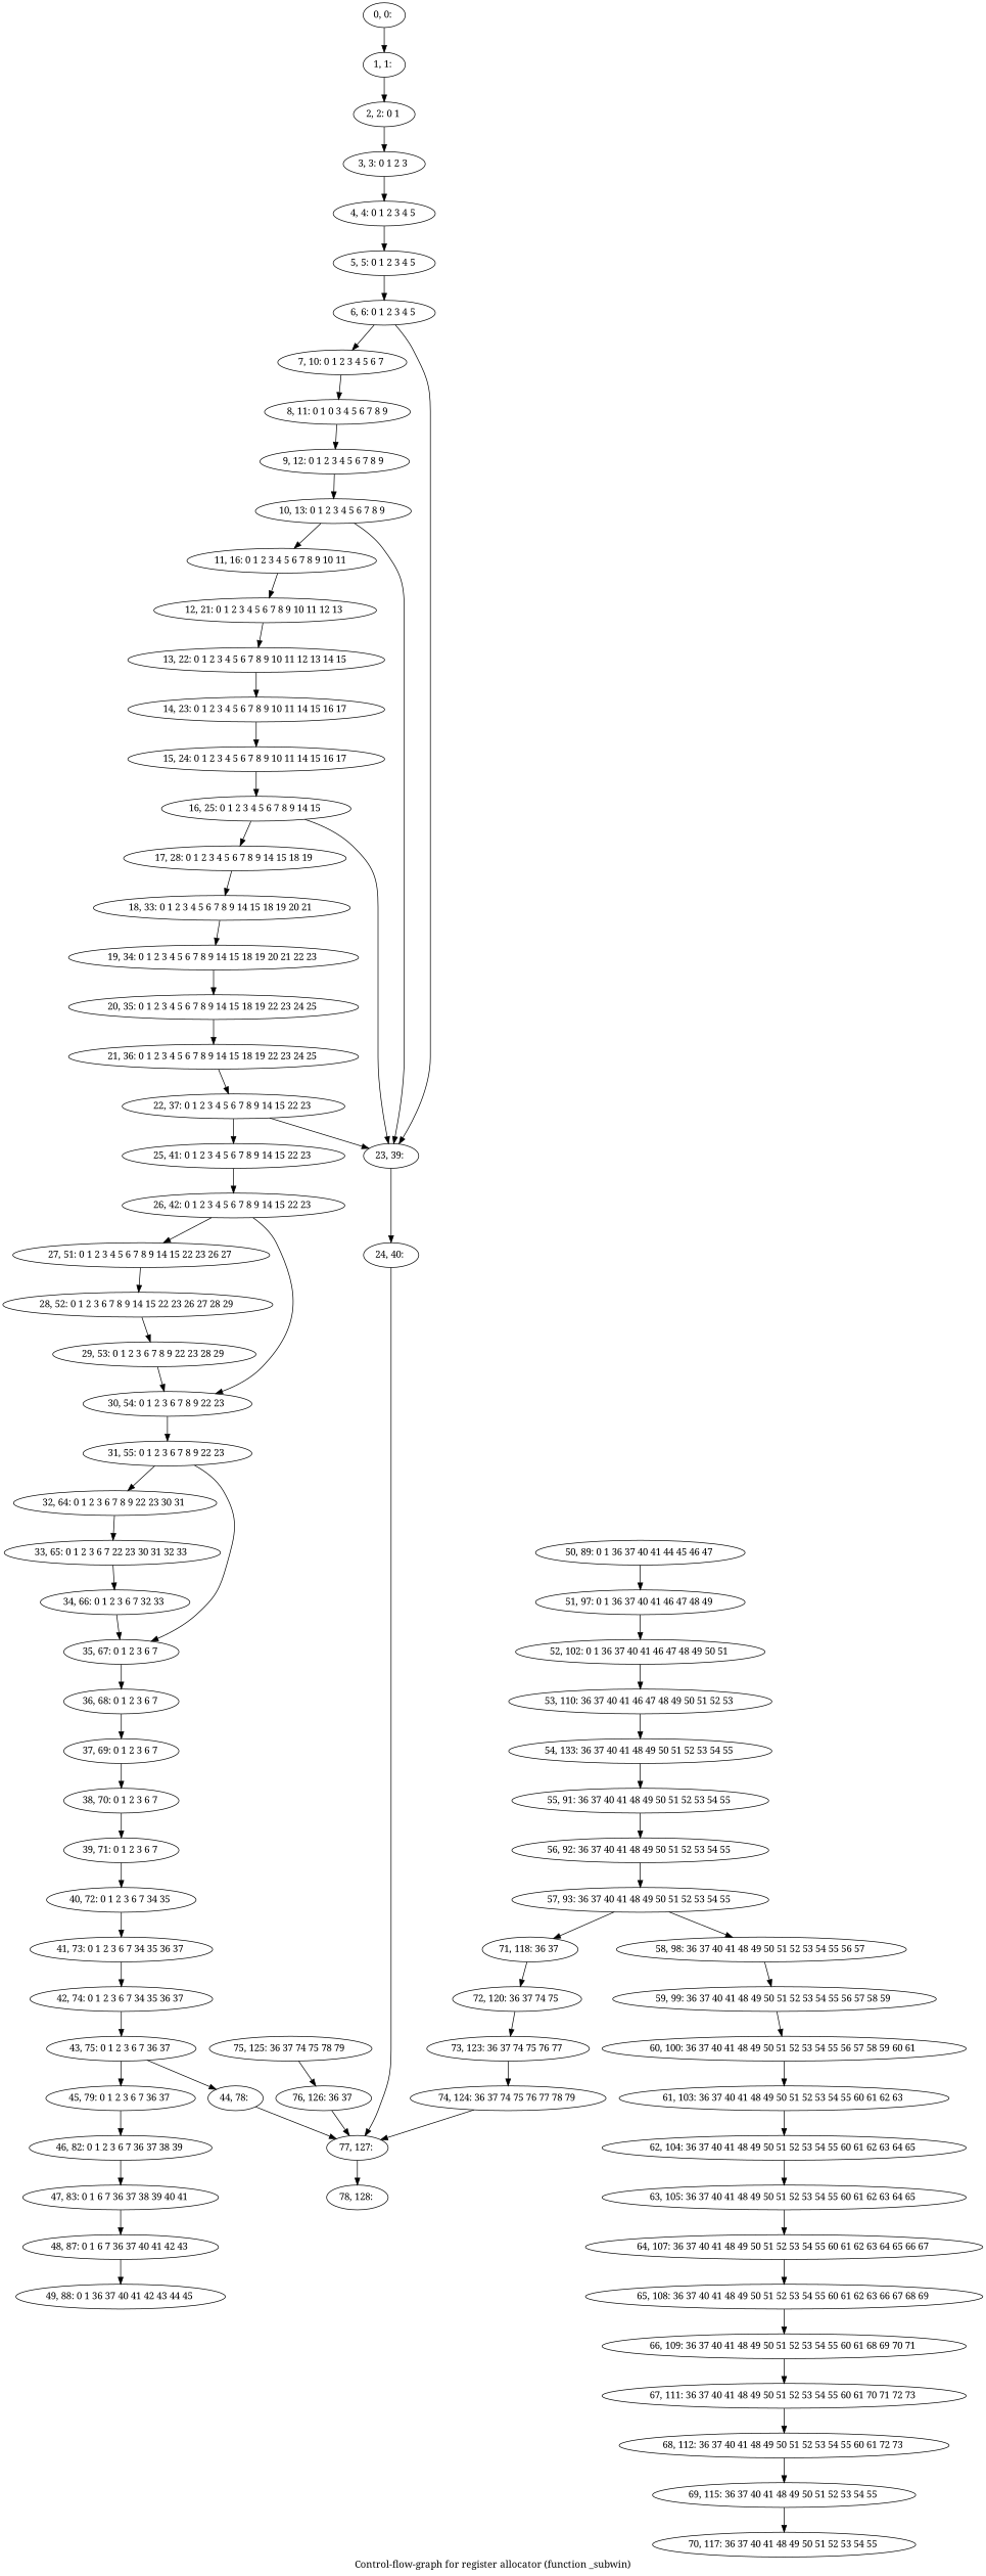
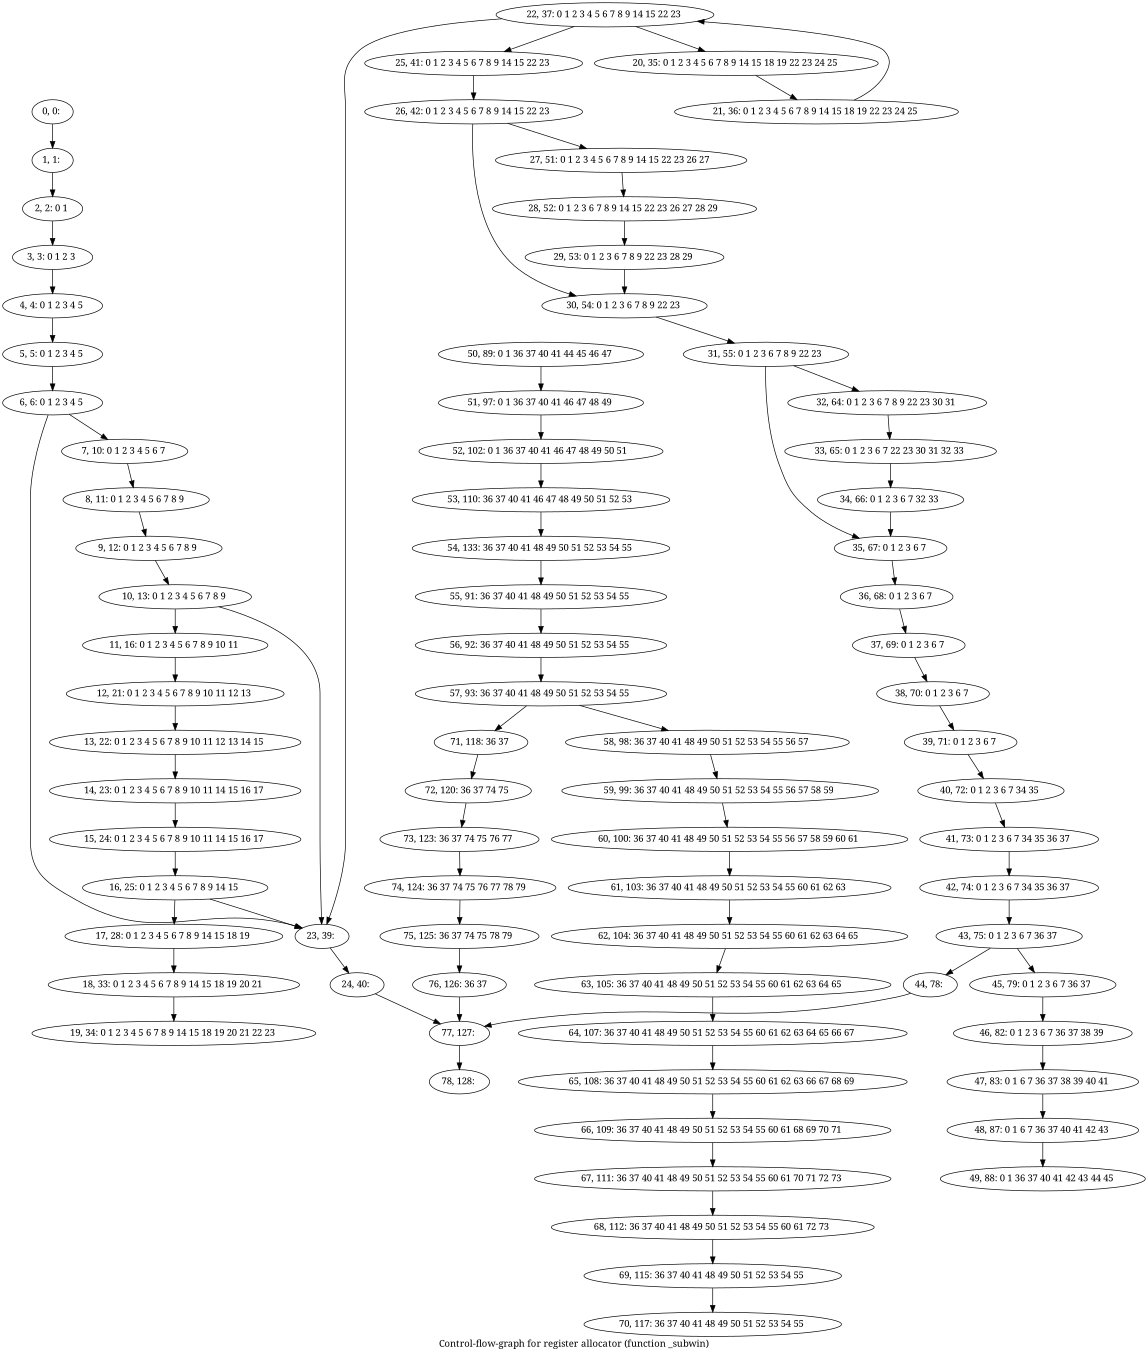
  digraph {
    fontname="Noto Serif"
    label="Control-flow-graph for register allocator (function _subwin)"
    node [fontname="Noto Serif"]
    edge [fontname="Noto Serif"]
    n1 [label="0, 0: "]
    n2 [label="1, 1: "]
    n3 [label="2, 2: 0 1 "]
    n4 [label="3, 3: 0 1 2 3 "]
    n5 [label="4, 4: 0 1 2 3 4 5 "]
    n6 [label="5, 5: 0 1 2 3 4 5 "]
    n7 [label="6, 6: 0 1 2 3 4 5 "]
    n8 [label="7, 10: 0 1 2 3 4 5 6 7 "]
    n9 [label="23, 39: "]
-   n10 [label="8, 11: 0 1 0 3 4 5 6 7 8 9"]
+   n10 [label="8, 11: 0 1 2 3 4 5 6 7 8 9 "]
    n11 [label="24, 40: "]
    n12 [label="9, 12: 0 1 2 3 4 5 6 7 8 9 "]
    n13 [label="10, 13: 0 1 2 3 4 5 6 7 8 9 "]
    n14 [label="11, 16: 0 1 2 3 4 5 6 7 8 9 10 11 "]
    n15 [label="12, 21: 0 1 2 3 4 5 6 7 8 9 10 11 12 13 "]
    n16 [label="13, 22: 0 1 2 3 4 5 6 7 8 9 10 11 12 13 14 15 "]
    n17 [label="14, 23: 0 1 2 3 4 5 6 7 8 9 10 11 14 15 16 17 "]
    n18 [label="15, 24: 0 1 2 3 4 5 6 7 8 9 10 11 14 15 16 17 "]
    n19 [label="16, 25: 0 1 2 3 4 5 6 7 8 9 14 15 "]
    n20 [label="17, 28: 0 1 2 3 4 5 6 7 8 9 14 15 18 19 "]
    n21 [label="18, 33: 0 1 2 3 4 5 6 7 8 9 14 15 18 19 20 21 "]
    n22 [label="19, 34: 0 1 2 3 4 5 6 7 8 9 14 15 18 19 20 21 22 23 "]
    n23 [label="20, 35: 0 1 2 3 4 5 6 7 8 9 14 15 18 19 22 23 24 25 "]
    n24 [label="21, 36: 0 1 2 3 4 5 6 7 8 9 14 15 18 19 22 23 24 25 "]
    n25 [label="22, 37: 0 1 2 3 4 5 6 7 8 9 14 15 22 23 "]
    n26 [label="25, 41: 0 1 2 3 4 5 6 7 8 9 14 15 22 23 "]
    n27 [label="26, 42: 0 1 2 3 4 5 6 7 8 9 14 15 22 23 "]
    n28 [label="77, 127: "]
    n29 [label="78, 128: "]
    n30 [label="27, 51: 0 1 2 3 4 5 6 7 8 9 14 15 22 23 26 27 "]
    n31 [label="30, 54: 0 1 2 3 6 7 8 9 22 23 "]
    n32 [label="28, 52: 0 1 2 3 6 7 8 9 14 15 22 23 26 27 28 29 "]
    n33 [label="31, 55: 0 1 2 3 6 7 8 9 22 23 "]
    n34 [label="29, 53: 0 1 2 3 6 7 8 9 22 23 28 29 "]
    n35 [label="32, 64: 0 1 2 3 6 7 8 9 22 23 30 31 "]
    n36 [label="35, 67: 0 1 2 3 6 7 "]
    n37 [label="33, 65: 0 1 2 3 6 7 22 23 30 31 32 33 "]
    n38 [label="36, 68: 0 1 2 3 6 7 "]
    n39 [label="34, 66: 0 1 2 3 6 7 32 33 "]
    n40 [label="37, 69: 0 1 2 3 6 7 "]
    n41 [label="38, 70: 0 1 2 3 6 7 "]
    n42 [label="39, 71: 0 1 2 3 6 7 "]
    n43 [label="40, 72: 0 1 2 3 6 7 34 35 "]
    n44 [label="41, 73: 0 1 2 3 6 7 34 35 36 37 "]
    n45 [label="42, 74: 0 1 2 3 6 7 34 35 36 37 "]
    n46 [label="43, 75: 0 1 2 3 6 7 36 37 "]
    n47 [label="44, 78: "]
    n48 [label="45, 79: 0 1 2 3 6 7 36 37 "]
    n49 [label="46, 82: 0 1 2 3 6 7 36 37 38 39 "]
    n50 [label="47, 83: 0 1 6 7 36 37 38 39 40 41 "]
    n51 [label="48, 87: 0 1 6 7 36 37 40 41 42 43 "]
    n52 [label="49, 88: 0 1 36 37 40 41 42 43 44 45 "]
    n53 [label="50, 89: 0 1 36 37 40 41 44 45 46 47 "]
    n54 [label="51, 97: 0 1 36 37 40 41 46 47 48 49 "]
    n55 [label="52, 102: 0 1 36 37 40 41 46 47 48 49 50 51 "]
    n56 [label="53, 110: 36 37 40 41 46 47 48 49 50 51 52 53 "]
    n57 [label="54, 133: 36 37 40 41 48 49 50 51 52 53 54 55 "]
    n58 [label="55, 91: 36 37 40 41 48 49 50 51 52 53 54 55 "]
    n59 [label="56, 92: 36 37 40 41 48 49 50 51 52 53 54 55 "]
    n60 [label="57, 93: 36 37 40 41 48 49 50 51 52 53 54 55 "]
    n61 [label="58, 98: 36 37 40 41 48 49 50 51 52 53 54 55 56 57 "]
    n62 [label="71, 118: 36 37 "]
    n63 [label="59, 99: 36 37 40 41 48 49 50 51 52 53 54 55 56 57 58 59 "]
    n64 [label="72, 120: 36 37 74 75 "]
    n65 [label="60, 100: 36 37 40 41 48 49 50 51 52 53 54 55 56 57 58 59 60 61 "]
    n66 [label="61, 103: 36 37 40 41 48 49 50 51 52 53 54 55 60 61 62 63 "]
    n67 [label="62, 104: 36 37 40 41 48 49 50 51 52 53 54 55 60 61 62 63 64 65 "]
    n68 [label="63, 105: 36 37 40 41 48 49 50 51 52 53 54 55 60 61 62 63 64 65 "]
    n69 [label="64, 107: 36 37 40 41 48 49 50 51 52 53 54 55 60 61 62 63 64 65 66 67 "]
    n70 [label="65, 108: 36 37 40 41 48 49 50 51 52 53 54 55 60 61 62 63 66 67 68 69 "]
    n71 [label="66, 109: 36 37 40 41 48 49 50 51 52 53 54 55 60 61 68 69 70 71 "]
    n72 [label="67, 111: 36 37 40 41 48 49 50 51 52 53 54 55 60 61 70 71 72 73 "]
    n73 [label="68, 112: 36 37 40 41 48 49 50 51 52 53 54 55 60 61 72 73 "]
    n74 [label="69, 115: 36 37 40 41 48 49 50 51 52 53 54 55 "]
    n75 [label="70, 117: 36 37 40 41 48 49 50 51 52 53 54 55 "]
    n76 [label="73, 123: 36 37 74 75 76 77 "]
    n77 [label="74, 124: 36 37 74 75 76 77 78 79 "]
    n78 [label="75, 125: 36 37 74 75 78 79 "]
    n79 [label="76, 126: 36 37 "]
    n1 -> n2
    n2 -> n3
    n3 -> n4
    n4 -> n5
    n5 -> n6
    n6 -> n7
    n7 -> n8
    n7 -> n9
    n8 -> n10
    n9 -> n11
    n10 -> n12
    n11 -> n28
    n12 -> n13
    n13 -> n9
    n13 -> n14
    n14 -> n15
    n15 -> n16
    n16 -> n17
    n17 -> n18
    n18 -> n19
    n19 -> n9
    n19 -> n20
    n20 -> n21
    n21 -> n22
-   n22 -> n23
+   n25 -> n23
    n23 -> n24
    n24 -> n25
    n25 -> n9
    n25 -> n26
    n26 -> n27
    n27 -> n30
    n27 -> n31
    n28 -> n29
    n30 -> n32
    n31 -> n33
    n32 -> n34
    n33 -> n35
    n33 -> n36
    n34 -> n31
    n35 -> n37
    n36 -> n38
    n37 -> n39
    n38 -> n40
    n39 -> n36
    n40 -> n41
    n41 -> n42
    n42 -> n43
    n43 -> n44
    n44 -> n45
    n45 -> n46
    n46 -> n47
    n46 -> n48
    n47 -> n28
    n48 -> n49
    n49 -> n50
    n50 -> n51
    n51 -> n52
    n53 -> n54
    n54 -> n55
    n55 -> n56
    n56 -> n57
    n57 -> n58
    n58 -> n59
    n59 -> n60
    n60 -> n61
    n60 -> n62
    n61 -> n63
    n62 -> n64
    n63 -> n65
    n64 -> n76
    n65 -> n66
    n66 -> n67
    n67 -> n68
    n68 -> n69
    n69 -> n70
    n70 -> n71
    n71 -> n72
    n72 -> n73
    n73 -> n74
    n74 -> n75
    n76 -> n77
-   n77 -> n28
+   n77 -> n78
    n78 -> n79
    n79 -> n28
  }
